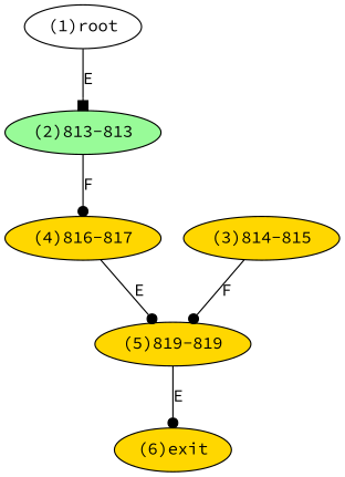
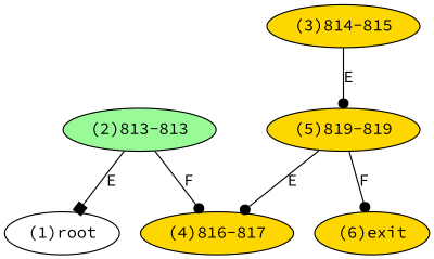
  digraph {
    fontname="Source Code Pro"
    node [fillcolor=gold fontname="Source Code Pro" style=filled]
    edge [arrowhead=dot fontname="Source Code Pro"]
    n1 [fillcolor=white label="(1)root"]
    n2 [fillcolor=palegreen label="(2)813-813"]
    n3 [label="(4)816-817"]
    n4 [label="(3)814-815"]
    n5 [label="(5)819-819"]
    n6 [label="(6)exit"]
-   n1 -> n2 [arrowhead=box label=E]
+   n2 -> n1 [arrowhead=box label=E]
    n2 -> n3 [label=F]
-   n3 -> n5 [label=E]
-   n4 -> n5 [label=F]
-   n5 -> n6 [label=E]
+   n5 -> n3 [label=E]
+   n4 -> n5 [label=E]
+   n5 -> n6 [label=F]
  }
